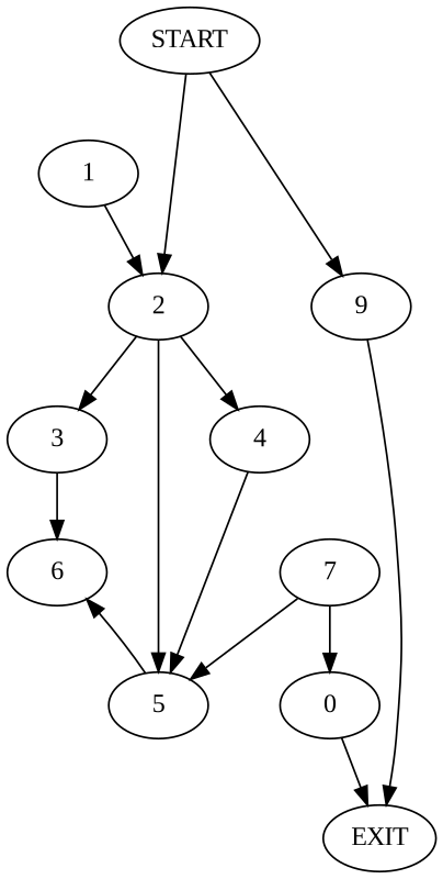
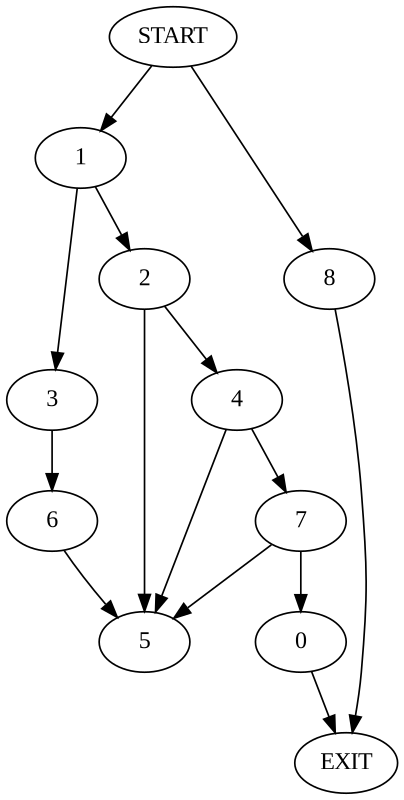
  digraph {
    fontname="Liberation Serif"
    node [fontname="Liberation Serif"]
    edge [fontname="Liberation Serif"]
    n1 [label=START]
    1
-   8 [label=9]
+   8
    2
    3
    n6 [label=EXIT]
    4
    5
    6
    7
    n11 [label=0]
-   n1 -> 2
+   n1 -> 1
    n1 -> 8
    1 -> 2
-   2 -> 3
+   1 -> 3
    8 -> n6
    2 -> 4
    2 -> 5
    3 -> 6
    4 -> 5
-   5 -> 6
+   4 -> 7
+   6 -> 5
    7 -> 5
    7 -> n11
    n11 -> n6
  }
